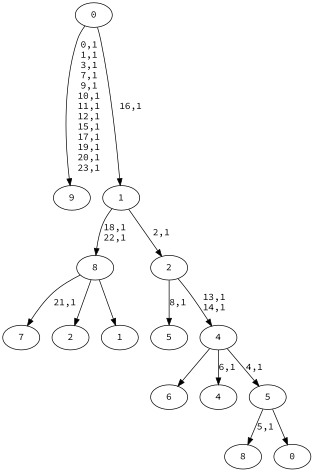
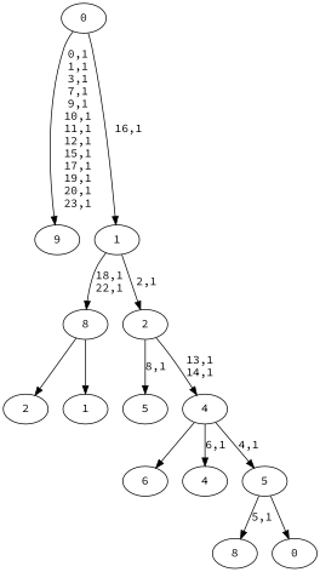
  digraph {
    fontname="Source Code Pro"
    node [fontname="Source Code Pro"]
    edge [fontname="Source Code Pro"]
    n1 [label=9]
    n2 [label=8]
-   n3 [label=7]
    n4 [label=6]
    n5 [label=5]
    n6 [label=4]
    n7 [label=2]
    n8 [label=1]
    8
    n10 [label=0]
    5
    4
    2
    1
    0
-   8 -> n3 [label="21,1"]
    8 -> n7
    8 -> n8
    5 -> n2 [label="5,1"]
    5 -> n10
    4 -> n4
    4 -> n6 [label="6,1"]
    4 -> 5 [label="4,1"]
    2 -> n5 [label="8,1"]
    2 -> 4 [label="13,1\n14,1"]
    1 -> 8 [label="18,1\n22,1"]
    1 -> 2 [label="2,1"]
    0 -> n1 [label="0,1\n1,1\n3,1\n7,1\n9,1\n10,1\n11,1\n12,1\n15,1\n17,1\n19,1\n20,1\n23,1"]
    0 -> 1 [label="16,1"]
  }
